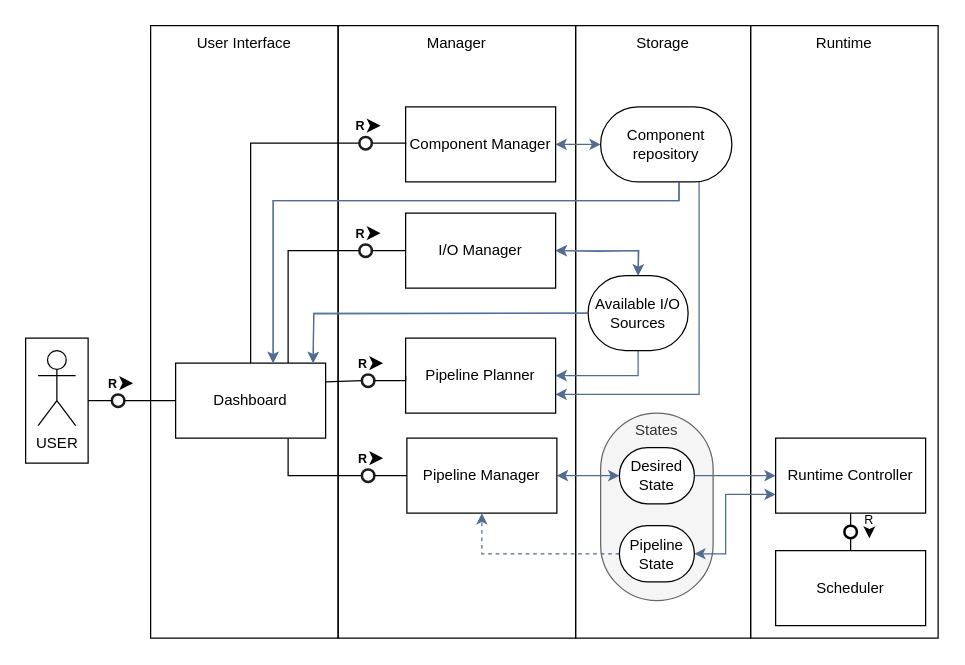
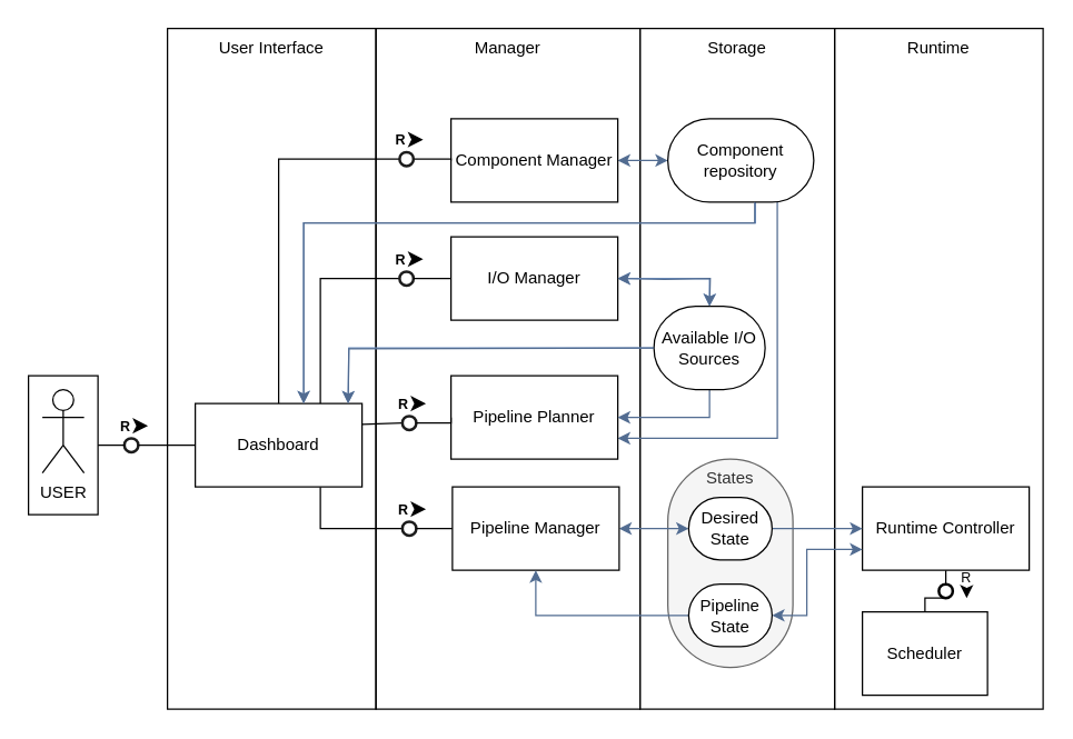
  <mxCell id="0" />
  <mxCell id="1" parent="0" />
  <mxCell id="2" value="Runtime" style="rounded=0;whiteSpace=wrap;html=1;verticalAlign=top;fillColor=none;" parent="1" vertex="1"><mxGeometry x="600" y="20" width="150" height="490" as="geometry" /></mxCell>
  <mxCell id="3" value="User Interface" style="rounded=0;whiteSpace=wrap;html=1;verticalAlign=top;fillColor=none;" parent="1" vertex="1"><mxGeometry x="120" y="20" width="150" height="490" as="geometry" /></mxCell>
  <mxCell id="4" value="Manager" style="rounded=0;whiteSpace=wrap;html=1;verticalAlign=top;fillColor=none;" parent="1" vertex="1"><mxGeometry x="270" y="20" width="190" height="490" as="geometry" /></mxCell>
  <mxCell id="5" value="Storage" style="rounded=0;whiteSpace=wrap;html=1;verticalAlign=top;fillColor=none;" parent="1" vertex="1"><mxGeometry x="460" y="20" width="140" height="490" as="geometry" /></mxCell>
  <mxCell id="6" value="States" style="rounded=1;whiteSpace=wrap;html=1;fillColor=#f5f5f5;arcSize=50;verticalAlign=top;strokeColor=#666666;fontColor=#333333;" parent="1" vertex="1"><mxGeometry x="480" y="330" width="90" height="150" as="geometry" /></mxCell>
  <mxCell id="7" style="edgeStyle=orthogonalEdgeStyle;rounded=0;orthogonalLoop=1;jettySize=auto;html=1;exitX=0.75;exitY=1;exitDx=0;exitDy=0;entryX=0;entryY=0.5;entryDx=0;entryDy=0;endArrow=none;endFill=0;" parent="1" source="11" target="35" edge="1"><mxGeometry relative="1" as="geometry" /></mxCell>
  <mxCell id="8" style="edgeStyle=orthogonalEdgeStyle;rounded=0;orthogonalLoop=1;jettySize=auto;html=1;exitX=1;exitY=0.25;exitDx=0;exitDy=0;entryX=0;entryY=0.5;entryDx=0;entryDy=0;startArrow=none;startFill=0;endArrow=none;endFill=0;" parent="1" source="11" target="30" edge="1"><mxGeometry relative="1" as="geometry"><Array as="points"><mxPoint x="289" y="305" /></Array></mxGeometry></mxCell>
  <mxCell id="9" style="edgeStyle=orthogonalEdgeStyle;rounded=0;orthogonalLoop=1;jettySize=auto;html=1;exitX=0.75;exitY=0;exitDx=0;exitDy=0;entryX=0;entryY=0.5;entryDx=0;entryDy=0;startArrow=none;startFill=0;endArrow=none;endFill=0;" parent="1" source="11" target="49" edge="1"><mxGeometry relative="1" as="geometry" /></mxCell>
  <mxCell id="10" style="edgeStyle=orthogonalEdgeStyle;rounded=0;orthogonalLoop=1;jettySize=auto;html=1;exitX=0.5;exitY=0;exitDx=0;exitDy=0;entryX=0;entryY=0.5;entryDx=0;entryDy=0;startArrow=none;startFill=0;endArrow=none;endFill=0;" parent="1" source="11" target="57" edge="1"><mxGeometry relative="1" as="geometry" /></mxCell>
  <mxCell id="11" value="Dashboard" style="rounded=0;whiteSpace=wrap;html=1;fillColor=#FFFFFF;gradientColor=none;" parent="1" vertex="1"><mxGeometry x="140" y="290" width="120" height="60" as="geometry" /></mxCell>
  <mxCell id="12" value="" style="group" parent="1" vertex="1" connectable="0"><mxGeometry x="20" y="270" width="50" height="100" as="geometry" /></mxCell>
  <mxCell id="13" value="" style="rounded=0;whiteSpace=wrap;html=1;" parent="12" vertex="1"><mxGeometry width="50" height="100" as="geometry" /></mxCell>
  <mxCell id="14" value="USER" style="shape=umlActor;verticalLabelPosition=bottom;verticalAlign=top;html=1;outlineConnect=0;container=0;backgroundOutline=0;" parent="12" vertex="1"><mxGeometry x="10" y="10" width="30" height="60" as="geometry"><mxRectangle x="120" y="250" width="70" height="20" as="alternateBounds" /></mxGeometry></mxCell>
  <mxCell id="15" value="" style="group;gradientColor=none;" parent="1" vertex="1" connectable="0"><mxGeometry x="70" y="296" width="40" height="29" as="geometry" /></mxCell>
  <mxCell id="16" value="R" style="text;html=1;strokeColor=none;fillColor=none;align=center;verticalAlign=middle;whiteSpace=wrap;overflow=hidden;fontFamily=Helvetica;fontSize=10;fontColor=#000000;fontStyle=1" parent="15" vertex="1"><mxGeometry width="40" height="20" as="geometry" /></mxCell>
  <mxCell id="17" value="" style="ellipse;whiteSpace=wrap;html=1;strokeColor=#1C1C1C;fillColor=none;fontFamily=Tahoma;fontSize=14;fontColor=#525252;align=center;strokeWidth=2;" parent="15" vertex="1"><mxGeometry x="19" y="19" width="10" height="10" as="geometry" /></mxCell>
  <mxCell id="18" style="edgeStyle=none;rounded=0;html=1;startArrow=none;startFill=0;endArrow=classic;endFill=1;jettySize=auto;orthogonalLoop=1;strokeColor=#000000;fontFamily=Helvetica;fontSize=10;fontColor=#000000;targetPerimeterSpacing=0;endSize=8;sourcePerimeterSpacing=0;startSize=0;" parent="15" edge="1"><mxGeometry relative="1" as="geometry"><mxPoint x="36" y="10" as="targetPoint" /><mxPoint x="28" y="10" as="sourcePoint" /></mxGeometry></mxCell>
  <mxCell id="19" style="edgeStyle=orthogonalEdgeStyle;rounded=0;orthogonalLoop=1;jettySize=auto;html=1;exitX=1;exitY=0.5;exitDx=0;exitDy=0;entryX=0;entryY=0.5;entryDx=0;entryDy=0;endArrow=none;endFill=0;" parent="1" source="13" target="17" edge="1"><mxGeometry relative="1" as="geometry" /></mxCell>
  <mxCell id="20" style="edgeStyle=orthogonalEdgeStyle;rounded=0;orthogonalLoop=1;jettySize=auto;html=1;exitX=1;exitY=0.5;exitDx=0;exitDy=0;endArrow=none;endFill=0;" parent="1" source="17" target="11" edge="1"><mxGeometry relative="1" as="geometry" /></mxCell>
  <mxCell id="21" style="edgeStyle=orthogonalEdgeStyle;rounded=0;orthogonalLoop=1;jettySize=auto;html=1;exitX=1;exitY=0.75;exitDx=0;exitDy=0;entryX=0.75;entryY=1;entryDx=0;entryDy=0;startArrow=classic;startFill=1;endArrow=none;endFill=0;fillColor=#dae8fc;strokeColor=#526C91;" parent="1" source="22" target="39" edge="1"><mxGeometry relative="1" as="geometry" /></mxCell>
  <mxCell id="22" value="Pipeline Planner" style="rounded=0;whiteSpace=wrap;html=1;fillColor=#FFFFFF;gradientColor=none;" parent="1" vertex="1"><mxGeometry x="324" y="270" width="120" height="60" as="geometry" /></mxCell>
  <mxCell id="23" style="edgeStyle=orthogonalEdgeStyle;rounded=0;orthogonalLoop=1;jettySize=auto;html=1;exitX=1;exitY=0.5;exitDx=0;exitDy=0;entryX=0;entryY=0.5;entryDx=0;entryDy=0;startArrow=classic;startFill=1;fillColor=#dae8fc;strokeColor=#526C91;" parent="1" source="24" target="60" edge="1"><mxGeometry relative="1" as="geometry" /></mxCell>
  <mxCell id="24" value="Pipeline Manager" style="rounded=0;whiteSpace=wrap;html=1;fillColor=#FFFFFF;gradientColor=none;" parent="1" vertex="1"><mxGeometry x="325" y="350" width="120" height="60" as="geometry" /></mxCell>
  <mxCell id="25" style="edgeStyle=orthogonalEdgeStyle;rounded=0;orthogonalLoop=1;jettySize=auto;html=1;exitX=1;exitY=0.5;exitDx=0;exitDy=0;entryX=0.5;entryY=0;entryDx=0;entryDy=0;startArrow=classic;startFill=1;endArrow=classic;endFill=1;fillColor=#dae8fc;strokeColor=#6c8ebf;" parent="1" source="26" target="46" edge="1"><mxGeometry relative="1" as="geometry" /></mxCell>
  <mxCell id="26" value="I/O Manager" style="rounded=0;whiteSpace=wrap;html=1;fillColor=#FFFFFF;gradientColor=none;" parent="1" vertex="1"><mxGeometry x="324" y="170" width="120" height="60" as="geometry" /></mxCell>
  <mxCell id="27" style="edgeStyle=orthogonalEdgeStyle;rounded=0;orthogonalLoop=1;jettySize=auto;html=1;entryX=0;entryY=0.5;entryDx=0;entryDy=0;startArrow=classic;startFill=1;endArrow=classic;endFill=1;exitX=1;exitY=0.5;exitDx=0;exitDy=0;fillColor=#dae8fc;strokeColor=#526C91;" parent="1" source="52" target="39" edge="1"><mxGeometry relative="1" as="geometry"><mxPoint x="446" y="640" as="sourcePoint" /></mxGeometry></mxCell>
  <mxCell id="28" value="" style="group;gradientColor=none;" parent="1" vertex="1" connectable="0"><mxGeometry x="270" y="280" width="40" height="29" as="geometry" /></mxCell>
  <mxCell id="29" value="R" style="text;html=1;strokeColor=none;fillColor=none;align=center;verticalAlign=middle;whiteSpace=wrap;overflow=hidden;fontFamily=Helvetica;fontSize=10;fontColor=#000000;fontStyle=1" parent="28" vertex="1"><mxGeometry width="40" height="20" as="geometry" /></mxCell>
  <mxCell id="30" value="" style="ellipse;whiteSpace=wrap;html=1;strokeColor=#1C1C1C;fillColor=none;fontFamily=Tahoma;fontSize=14;fontColor=#525252;align=center;strokeWidth=2;" parent="28" vertex="1"><mxGeometry x="19" y="19" width="10" height="10" as="geometry" /></mxCell>
  <mxCell id="31" style="edgeStyle=none;rounded=0;html=1;startArrow=none;startFill=0;endArrow=classic;endFill=1;jettySize=auto;orthogonalLoop=1;strokeColor=#000000;fontFamily=Helvetica;fontSize=10;fontColor=#000000;targetPerimeterSpacing=0;endSize=8;sourcePerimeterSpacing=0;startSize=0;" parent="28" edge="1"><mxGeometry relative="1" as="geometry"><mxPoint x="36" y="10" as="targetPoint" /><mxPoint x="28" y="10" as="sourcePoint" /></mxGeometry></mxCell>
  <mxCell id="32" style="edgeStyle=orthogonalEdgeStyle;rounded=0;orthogonalLoop=1;jettySize=auto;html=1;exitX=1;exitY=0.5;exitDx=0;exitDy=0;entryX=0;entryY=0.5;entryDx=0;entryDy=0;endArrow=none;endFill=0;" parent="1" source="30" target="22" edge="1"><mxGeometry relative="1" as="geometry"><mxPoint x="325.48" y="289.92" as="targetPoint" /></mxGeometry></mxCell>
  <mxCell id="33" value="" style="group;gradientColor=none;" parent="1" vertex="1" connectable="0"><mxGeometry x="270" y="356" width="40" height="29" as="geometry" /></mxCell>
  <mxCell id="34" value="R" style="text;html=1;strokeColor=none;fillColor=none;align=center;verticalAlign=middle;whiteSpace=wrap;overflow=hidden;fontFamily=Helvetica;fontSize=10;fontColor=#000000;fontStyle=1" parent="33" vertex="1"><mxGeometry width="40" height="20" as="geometry" /></mxCell>
  <mxCell id="35" value="" style="ellipse;whiteSpace=wrap;html=1;strokeColor=#1C1C1C;fillColor=none;fontFamily=Tahoma;fontSize=14;fontColor=#525252;align=center;strokeWidth=2;" parent="33" vertex="1"><mxGeometry x="19" y="19" width="10" height="10" as="geometry" /></mxCell>
  <mxCell id="36" style="edgeStyle=none;rounded=0;html=1;startArrow=none;startFill=0;endArrow=classic;endFill=1;jettySize=auto;orthogonalLoop=1;strokeColor=#000000;fontFamily=Helvetica;fontSize=10;fontColor=#000000;targetPerimeterSpacing=0;endSize=8;sourcePerimeterSpacing=0;startSize=0;" parent="33" edge="1"><mxGeometry relative="1" as="geometry"><mxPoint x="36" y="10" as="targetPoint" /><mxPoint x="28" y="10" as="sourcePoint" /></mxGeometry></mxCell>
  <mxCell id="37" style="edgeStyle=orthogonalEdgeStyle;rounded=0;orthogonalLoop=1;jettySize=auto;html=1;exitX=1;exitY=0.5;exitDx=0;exitDy=0;entryX=0;entryY=0.5;entryDx=0;entryDy=0;endArrow=none;endFill=0;" parent="1" source="35" target="24" edge="1"><mxGeometry relative="1" as="geometry"><mxPoint x="325.48" y="380.92" as="targetPoint" /></mxGeometry></mxCell>
  <mxCell id="38" style="edgeStyle=orthogonalEdgeStyle;rounded=0;orthogonalLoop=1;jettySize=auto;html=1;align=left;fillColor=#dae8fc;strokeColor=#6c8ebf;" parent="1" source="39" edge="1"><mxGeometry relative="1" as="geometry"><mxPoint x="218" y="290" as="targetPoint" /><Array as="points"><mxPoint x="543" y="160" /><mxPoint x="218" y="160" /></Array></mxGeometry></mxCell>
  <mxCell id="39" value="Component repository" style="rounded=1;whiteSpace=wrap;html=1;fillColor=none;gradientColor=none;arcSize=50;" parent="1" vertex="1"><mxGeometry x="480" y="85" width="105" height="60" as="geometry" /></mxCell>
  <mxCell id="40" style="edgeStyle=orthogonalEdgeStyle;rounded=0;jumpStyle=arc;jumpSize=10;orthogonalLoop=1;jettySize=auto;html=1;exitX=0.5;exitY=1;exitDx=0;exitDy=0;entryX=0.5;entryY=0;entryDx=0;entryDy=0;endArrow=none;endFill=0;" parent="1" source="41" target="67" edge="1"><mxGeometry relative="1" as="geometry" /></mxCell>
  <mxCell id="41" value="Runtime Controller" style="rounded=0;whiteSpace=wrap;html=1;fillColor=#FFFFFF;gradientColor=none;" parent="1" vertex="1"><mxGeometry x="620" y="350" width="120" height="60" as="geometry" /></mxCell>
- <mxCell id="42" value="Scheduler" style="rounded=0;whiteSpace=wrap;html=1;fillColor=#FFFFFF;gradientColor=none;" parent="1" vertex="1"><mxGeometry x="620" y="440" width="120" height="60" as="geometry" /></mxCell>
+ <mxCell id="42" value="Scheduler" style="rounded=0;whiteSpace=wrap;html=1;fillColor=#FFFFFF;gradientColor=none;" parent="1" vertex="1"><mxGeometry x="620" y="440" width="90" height="60" as="geometry" /></mxCell>
  <mxCell id="43" style="edgeStyle=orthogonalEdgeStyle;rounded=0;orthogonalLoop=1;jettySize=auto;html=1;exitX=1;exitY=0.5;exitDx=0;exitDy=0;entryX=0;entryY=0.75;entryDx=0;entryDy=0;startArrow=classic;startFill=1;endArrow=classic;endFill=1;fillColor=#dae8fc;strokeColor=#526C91;" parent="1" source="62" target="41" edge="1"><mxGeometry relative="1" as="geometry"><Array as="points"><mxPoint x="580" y="443" /><mxPoint x="580" y="395" /></Array></mxGeometry></mxCell>
  <mxCell id="44" style="edgeStyle=orthogonalEdgeStyle;rounded=0;orthogonalLoop=1;jettySize=auto;html=1;exitX=0.5;exitY=1;exitDx=0;exitDy=0;entryX=1;entryY=0.5;entryDx=0;entryDy=0;startArrow=none;startFill=0;endArrow=classic;endFill=1;fillColor=#dae8fc;strokeColor=#526C91;" parent="1" source="46" target="22" edge="1"><mxGeometry relative="1" as="geometry" /></mxCell>
  <mxCell id="45" style="edgeStyle=orthogonalEdgeStyle;rounded=0;orthogonalLoop=1;jettySize=auto;html=1;exitX=0;exitY=0.5;exitDx=0;exitDy=0;align=left;fillColor=#dae8fc;strokeColor=#6c8ebf;" parent="1" source="46" edge="1"><mxGeometry relative="1" as="geometry"><mxPoint x="250" y="290" as="targetPoint" /></mxGeometry></mxCell>
  <mxCell id="46" value="Available I/O Sources" style="rounded=1;whiteSpace=wrap;html=1;fillColor=none;gradientColor=none;arcSize=50;" parent="1" vertex="1"><mxGeometry x="470" y="220" width="80" height="60" as="geometry" /></mxCell>
  <mxCell id="47" value="" style="group;fillColor=none;gradientColor=none;" parent="1" vertex="1" connectable="0"><mxGeometry x="268" y="176" width="40" height="29" as="geometry" /></mxCell>
  <mxCell id="48" value="R" style="text;html=1;strokeColor=none;fillColor=none;align=center;verticalAlign=middle;whiteSpace=wrap;overflow=hidden;fontFamily=Helvetica;fontSize=10;fontColor=#000000;fontStyle=1" parent="47" vertex="1"><mxGeometry width="40" height="20" as="geometry" /></mxCell>
  <mxCell id="49" value="" style="ellipse;whiteSpace=wrap;html=1;strokeColor=#1C1C1C;fillColor=none;fontFamily=Tahoma;fontSize=14;fontColor=#525252;align=center;strokeWidth=2;" parent="47" vertex="1"><mxGeometry x="19" y="19" width="10" height="10" as="geometry" /></mxCell>
  <mxCell id="50" style="edgeStyle=none;rounded=0;html=1;startArrow=none;startFill=0;endArrow=classic;endFill=1;jettySize=auto;orthogonalLoop=1;strokeColor=#000000;fontFamily=Helvetica;fontSize=10;fontColor=#000000;targetPerimeterSpacing=0;endSize=8;sourcePerimeterSpacing=0;startSize=0;" parent="47" edge="1"><mxGeometry relative="1" as="geometry"><mxPoint x="36" y="10" as="targetPoint" /><mxPoint x="28" y="10" as="sourcePoint" /></mxGeometry></mxCell>
  <mxCell id="51" value="" style="group;verticalAlign=middle;" parent="1" vertex="1" connectable="0"><mxGeometry x="324" y="85" width="120" height="60" as="geometry" /></mxCell>
  <mxCell id="52" value="Component Manager" style="rounded=0;whiteSpace=wrap;html=1;fillColor=#FFFFFF;gradientColor=none;verticalAlign=middle;" parent="51" vertex="1"><mxGeometry width="120" height="60" as="geometry" /></mxCell>
  <mxCell id="53" style="edgeStyle=orthogonalEdgeStyle;rounded=0;orthogonalLoop=1;jettySize=auto;html=1;exitX=1;exitY=0.5;exitDx=0;exitDy=0;entryX=0;entryY=0.5;entryDx=0;entryDy=0;startArrow=none;startFill=0;endArrow=none;endFill=0;" parent="1" source="49" target="26" edge="1"><mxGeometry relative="1" as="geometry" /></mxCell>
  <mxCell id="54" style="edgeStyle=orthogonalEdgeStyle;rounded=0;orthogonalLoop=1;jettySize=auto;html=1;exitX=1;exitY=0.5;exitDx=0;exitDy=0;entryX=0;entryY=0.5;entryDx=0;entryDy=0;startArrow=none;startFill=0;endArrow=none;endFill=0;" parent="1" source="57" target="52" edge="1"><mxGeometry relative="1" as="geometry"><mxPoint x="295" y="80" as="sourcePoint" /></mxGeometry></mxCell>
  <mxCell id="55" value="" style="group;fillColor=none;gradientColor=none;" parent="1" vertex="1" connectable="0"><mxGeometry x="268" y="90" width="40" height="29" as="geometry" /></mxCell>
  <mxCell id="56" value="R" style="text;html=1;strokeColor=none;fillColor=none;align=center;verticalAlign=middle;whiteSpace=wrap;overflow=hidden;fontFamily=Helvetica;fontSize=10;fontColor=#000000;fontStyle=1" parent="55" vertex="1"><mxGeometry width="40" height="20" as="geometry" /></mxCell>
  <mxCell id="57" value="" style="ellipse;whiteSpace=wrap;html=1;strokeColor=#1C1C1C;fillColor=none;fontFamily=Tahoma;fontSize=14;fontColor=#525252;align=center;strokeWidth=2;" parent="55" vertex="1"><mxGeometry x="19" y="19" width="10" height="10" as="geometry" /></mxCell>
  <mxCell id="58" style="edgeStyle=none;rounded=0;html=1;startArrow=none;startFill=0;endArrow=classic;endFill=1;jettySize=auto;orthogonalLoop=1;strokeColor=#000000;fontFamily=Helvetica;fontSize=10;fontColor=#000000;targetPerimeterSpacing=0;endSize=8;sourcePerimeterSpacing=0;startSize=0;" parent="55" edge="1"><mxGeometry relative="1" as="geometry"><mxPoint x="36" y="10" as="targetPoint" /><mxPoint x="28" y="10" as="sourcePoint" /></mxGeometry></mxCell>
  <mxCell id="59" style="edgeStyle=orthogonalEdgeStyle;rounded=0;orthogonalLoop=1;jettySize=auto;html=1;exitX=1;exitY=0.5;exitDx=0;exitDy=0;entryX=0;entryY=0.5;entryDx=0;entryDy=0;startArrow=none;startFill=0;fillColor=#dae8fc;strokeColor=#526C91;" parent="1" source="60" target="41" edge="1"><mxGeometry relative="1" as="geometry" /></mxCell>
  <mxCell id="60" value="Desired State" style="rounded=1;whiteSpace=wrap;html=1;arcSize=50;" parent="1" vertex="1"><mxGeometry x="495" y="357.5" width="60" height="45" as="geometry" /></mxCell>
- <mxCell id="61" style="edgeStyle=orthogonalEdgeStyle;rounded=0;orthogonalLoop=1;jettySize=auto;html=1;entryX=0.5;entryY=1;entryDx=0;entryDy=0;fillColor=#dae8fc;strokeColor=#526C91;dashed=1;" parent="1" source="62" target="24" edge="1"><mxGeometry relative="1" as="geometry" /></mxCell>
+ <mxCell id="61" style="edgeStyle=orthogonalEdgeStyle;rounded=0;orthogonalLoop=1;jettySize=auto;html=1;entryX=0.5;entryY=1;entryDx=0;entryDy=0;fillColor=#dae8fc;strokeColor=#526C91;" parent="1" source="62" target="24" edge="1"><mxGeometry relative="1" as="geometry" /></mxCell>
  <mxCell id="62" value="Pipeline State" style="rounded=1;whiteSpace=wrap;html=1;arcSize=50;" parent="1" vertex="1"><mxGeometry x="495" y="420" width="60" height="45" as="geometry" /></mxCell>
  <mxCell id="63" style="edgeStyle=orthogonalEdgeStyle;rounded=0;orthogonalLoop=1;jettySize=auto;html=1;exitX=0;exitY=0.5;exitDx=0;exitDy=0;align=left;fillColor=#dae8fc;strokeColor=#526C91;" parent="1" edge="1"><mxGeometry relative="1" as="geometry"><mxPoint x="470" y="250" as="sourcePoint" /><mxPoint x="250" y="290" as="targetPoint" /></mxGeometry></mxCell>
  <mxCell id="64" style="edgeStyle=orthogonalEdgeStyle;rounded=0;orthogonalLoop=1;jettySize=auto;html=1;exitX=1;exitY=0.5;exitDx=0;exitDy=0;entryX=0.5;entryY=0;entryDx=0;entryDy=0;startArrow=classic;startFill=1;endArrow=classic;endFill=1;fillColor=#dae8fc;strokeColor=#526C91;" parent="1" edge="1"><mxGeometry relative="1" as="geometry"><mxPoint x="444" y="200" as="sourcePoint" /><mxPoint x="510" y="220" as="targetPoint" /></mxGeometry></mxCell>
  <mxCell id="65" style="edgeStyle=orthogonalEdgeStyle;rounded=0;orthogonalLoop=1;jettySize=auto;html=1;align=left;fillColor=#dae8fc;strokeColor=#526C91;" parent="1" edge="1"><mxGeometry relative="1" as="geometry"><mxPoint x="542.517" y="145" as="sourcePoint" /><mxPoint x="218" y="290" as="targetPoint" /><Array as="points"><mxPoint x="543" y="160" /><mxPoint x="218" y="160" /></Array></mxGeometry></mxCell>
  <mxCell id="66" style="edgeStyle=orthogonalEdgeStyle;rounded=0;jumpStyle=arc;jumpSize=10;orthogonalLoop=1;jettySize=auto;html=1;exitX=0.5;exitY=1;exitDx=0;exitDy=0;entryX=0.5;entryY=0;entryDx=0;entryDy=0;endArrow=none;endFill=0;" parent="1" source="67" target="42" edge="1"><mxGeometry relative="1" as="geometry" /></mxCell>
  <mxCell id="67" value="" style="ellipse;whiteSpace=wrap;html=1;aspect=fixed;strokeWidth=2;" parent="1" vertex="1"><mxGeometry x="675" y="420" width="10" height="10" as="geometry" /></mxCell>
  <mxCell id="68" value="" style="group;rotation=90;" parent="1" vertex="1" connectable="0"><mxGeometry x="690" y="420" width="10" height="10" as="geometry" /></mxCell>
  <mxCell id="69" value="" style="triangle;whiteSpace=wrap;html=1;strokeWidth=2;fillColor=#000000;strokeColor=none;rotation=90;" parent="68" vertex="1"><mxGeometry width="10" height="10" as="geometry" /></mxCell>
  <mxCell id="70" value="" style="triangle;whiteSpace=wrap;html=1;strokeWidth=1;strokeColor=#FFFFFF;rotation=90;" parent="1" vertex="1"><mxGeometry x="694" y="416" width="2.222" height="10" as="geometry" /></mxCell>
  <mxCell id="71" value="R" style="text;html=1;strokeColor=none;fillColor=none;align=center;verticalAlign=middle;whiteSpace=wrap;rounded=0;fontSize=10;" parent="1" vertex="1"><mxGeometry x="690" y="410" width="10" height="10" as="geometry" /></mxCell>
